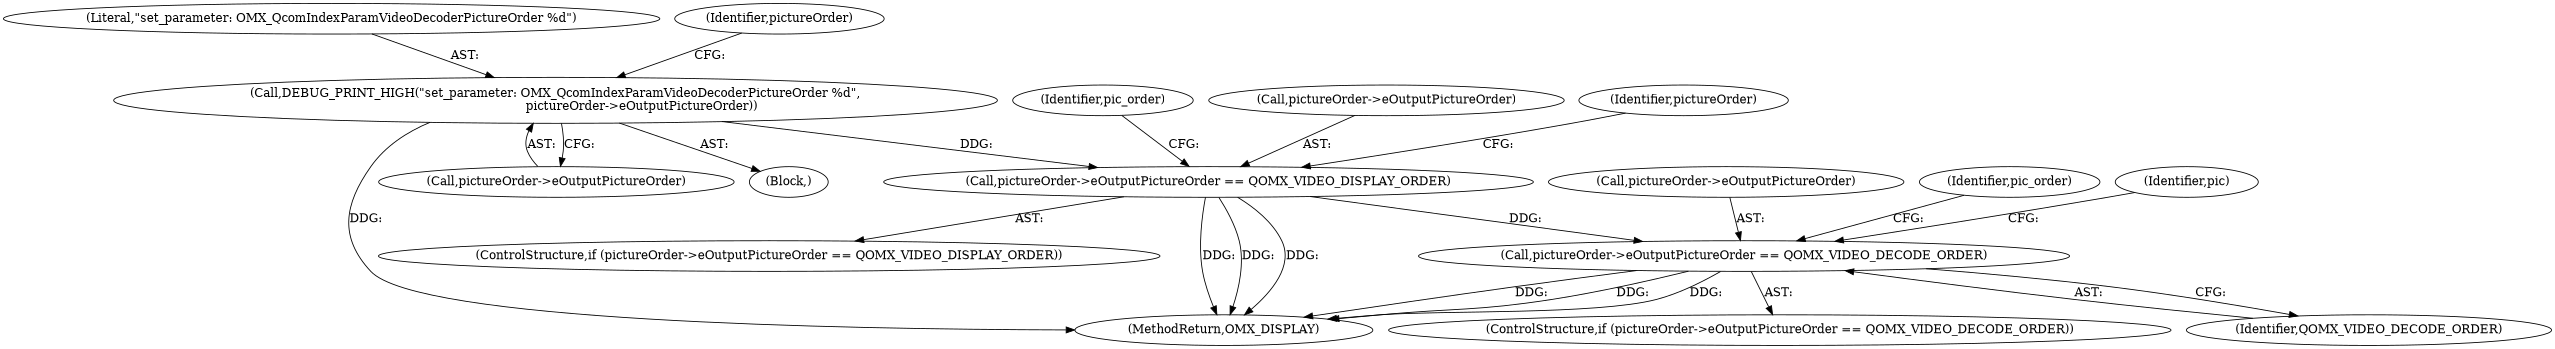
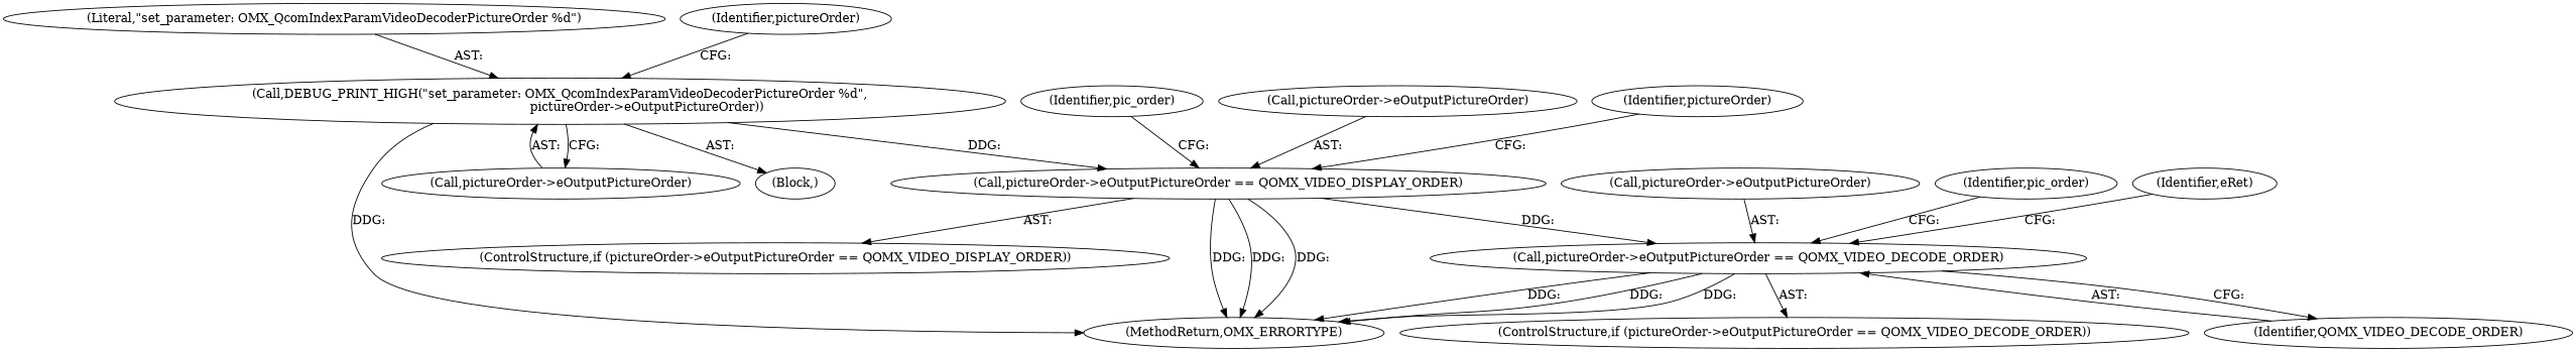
  digraph {
    n1 [label="(Call,pictureOrder->eOutputPictureOrder == QOMX_VIDEO_DECODE_ORDER)"]
    n2 [label="(Identifier,QOMX_VIDEO_DECODE_ORDER)"]
-   n3 [label="(MethodReturn,OMX_DISPLAY)"]
+   n3 [label="(MethodReturn,OMX_ERRORTYPE)"]
    n4 [label="(ControlStructure,if (pictureOrder->eOutputPictureOrder == QOMX_VIDEO_DECODE_ORDER))"]
    n5 [label="(Call,pictureOrder->eOutputPictureOrder == QOMX_VIDEO_DISPLAY_ORDER)"]
    n6 [label="(ControlStructure,if (pictureOrder->eOutputPictureOrder == QOMX_VIDEO_DISPLAY_ORDER))"]
    n7 [label="(Call,DEBUG_PRINT_HIGH(\"set_parameter: OMX_QcomIndexParamVideoDecoderPictureOrder %d\",\n                                             pictureOrder->eOutputPictureOrder))"]
    n8 [label="(Block,)"]
    n9 [label="(Call,pictureOrder->eOutputPictureOrder)"]
    n10 [label="(Call,pictureOrder->eOutputPictureOrder)"]
    n11 [label="(Identifier,pic_order)"]
    n12 [label="(Literal,\"set_parameter: OMX_QcomIndexParamVideoDecoderPictureOrder %d\")"]
    n13 [label="(Identifier,pic_order)"]
-   n14 [label="(Identifier,pic)"]
+   n14 [label="(Identifier,eRet)"]
    n15 [label="(Call,pictureOrder->eOutputPictureOrder)"]
    n16 [label="(Identifier,pictureOrder)"]
    n17 [label="(Identifier,pictureOrder)"]
    n1 -> n2 [label="CFG: "]
    n1 -> n3 [label="DDG: "]
    n1 -> n3 [label="DDG: "]
    n1 -> n3 [label="DDG: "]
    n1 -> n4 [label="AST: "]
    n2 -> n1 [label="AST: "]
    n5 -> n1 [label="DDG: "]
    n5 -> n3 [label="DDG: "]
    n5 -> n3 [label="DDG: "]
    n5 -> n3 [label="DDG: "]
    n5 -> n6 [label="AST: "]
    n7 -> n3 [label="DDG: "]
    n7 -> n5 [label="DDG: "]
    n7 -> n8 [label="AST: "]
    n7 -> n9 [label="CFG: "]
    n9 -> n7 [label="AST: "]
    n10 -> n1 [label="AST: "]
    n11 -> n5 [label="CFG: "]
    n12 -> n7 [label="AST: "]
    n13 -> n1 [label="CFG: "]
    n14 -> n1 [label="CFG: "]
    n15 -> n5 [label="AST: "]
    n16 -> n7 [label="CFG: "]
    n17 -> n5 [label="CFG: "]
  }
